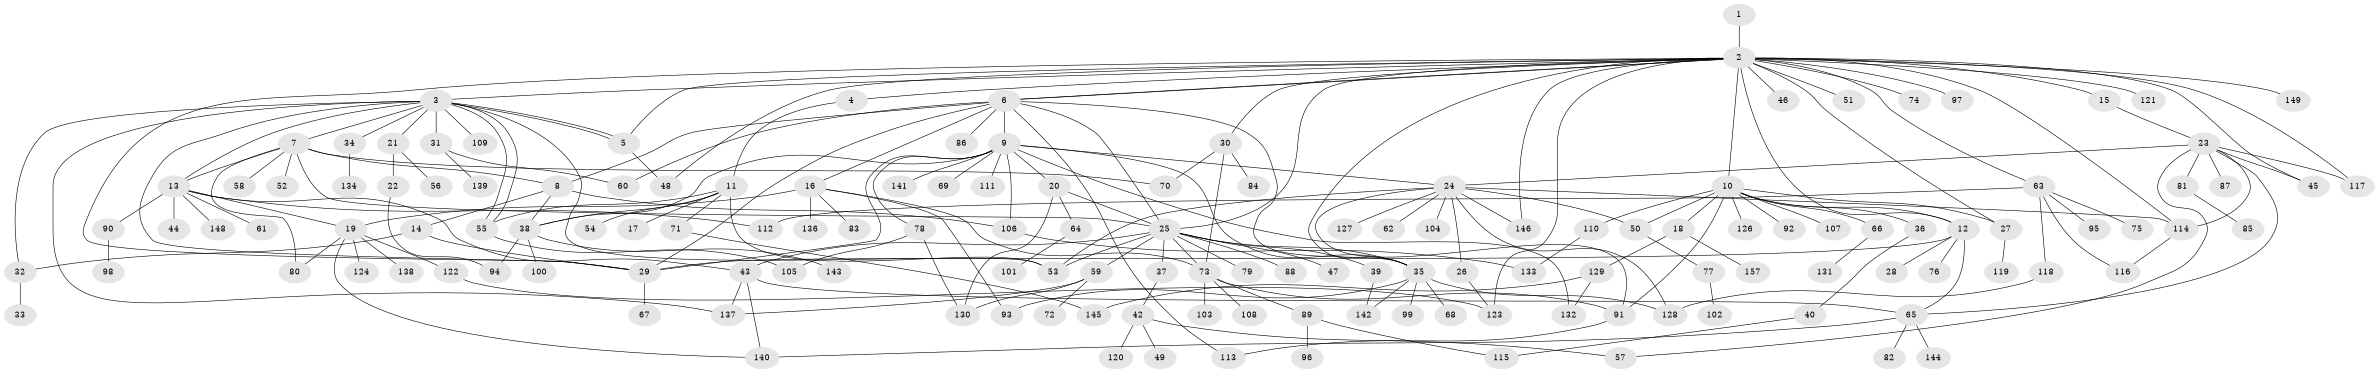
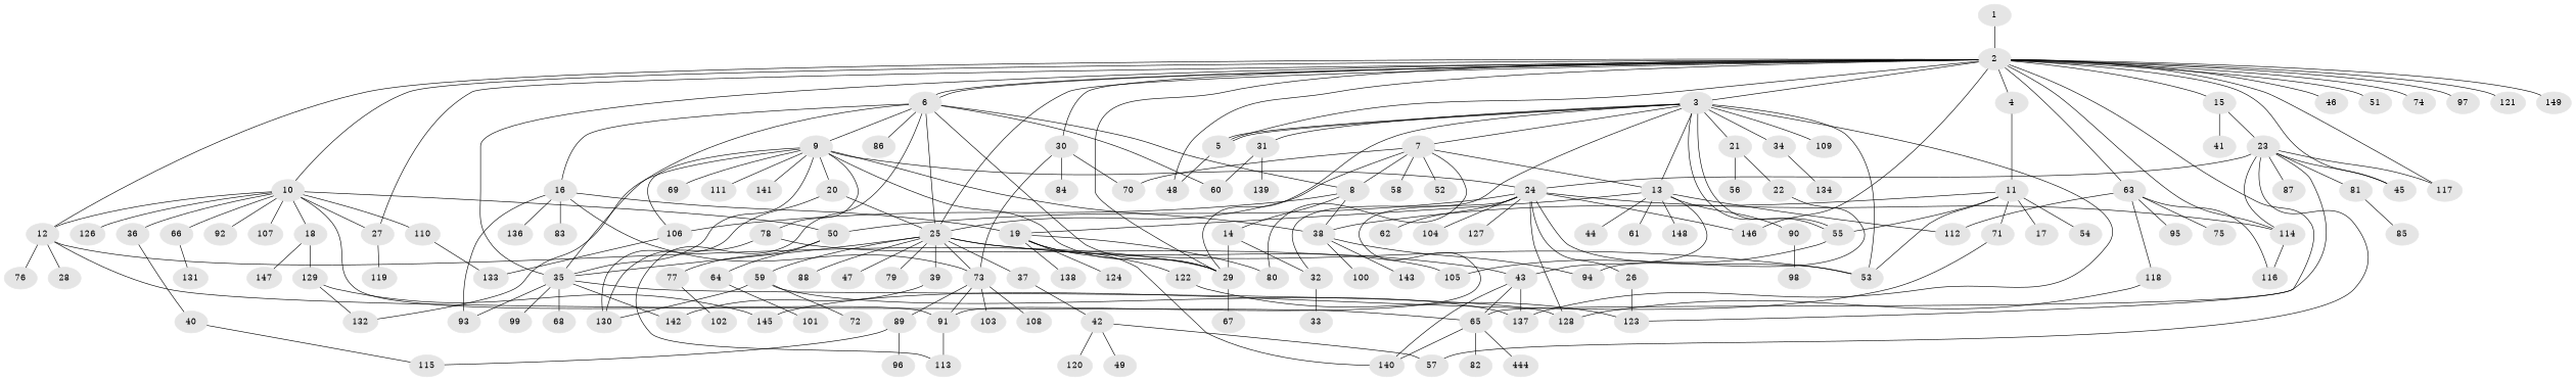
  graph {
    node [color=gray90 style=filled]
    1
    2
    3
    4
    5
    6
    10
    12
    15
    25
    27
    29
    30
    35
    45
    46
    48
    51
    63
    74
    97
    114
    117
    121
    123
    146
    149
    7
    13
    21
    31
    32
    34
    53
    55
    109
    137
    11
    8
    9
    16
    60
    86
    113
    18
    36
    50
    66
    91
    92
    107
    110
    126
    28
    65
    76
    23
+   41
    43
    73
    37
    39
    47
    59
    79
    88
    119
    67
    70
    84
    93
    128
    68
    99
    142
    112
    75
    95
    116
    118
    52
    58
    80
    19
    44
    61
    90
    148
    22
    56
    139
    33
    134
    105
    38
    17
    54
    71
    14
    106
    20
    24
    69
    78
    111
    132
    141
    83
    136
    94
    100
    143
    133
    130
    26
    62
    104
    127
    129
-   147 [label=157]
+   147
    40
    64
    77
    131
    145
    140
    82
-   144
+   144 [label=444]
    122
    124
    138
    98
    57
    81
    87
    89
    103
    108
    85
    42
    72
    115
    49
    120
    101
    102
    96
    1 -- 2
    2 -- 3
    2 -- 4
    2 -- 5
    2 -- 6
    2 -- 6
    2 -- 10
    2 -- 12
    2 -- 15
    2 -- 25
    2 -- 27
    2 -- 29
    2 -- 30
    2 -- 35
    2 -- 45
    2 -- 46
    2 -- 48
    2 -- 51
    2 -- 63
    2 -- 74
    2 -- 97
    2 -- 114
    2 -- 117
    2 -- 121
    2 -- 123
    2 -- 146
    2 -- 149
    3 -- 5
    3 -- 5
    3 -- 29
    3 -- 7
    3 -- 13
    3 -- 21
    3 -- 31
    3 -- 32
    3 -- 34
    3 -- 53
    3 -- 55
    3 -- 55
    3 -- 109
    3 -- 137
    4 -- 11
    5 -- 48
    6 -- 25
    6 -- 29
    6 -- 35
    6 -- 8
    6 -- 9
    6 -- 16
    6 -- 60
    6 -- 86
    6 -- 113
    10 -- 12
    10 -- 27
    10 -- 18
    10 -- 36
    10 -- 50
    10 -- 66
    10 -- 91
    10 -- 92
    10 -- 107
    10 -- 110
    10 -- 126
    12 -- 29
    12 -- 28
    12 -- 65
    12 -- 76
    15 -- 23
+   15 -- 41
    25 -- 35
    25 -- 53
    25 -- 43
    25 -- 73
    25 -- 37
    25 -- 39
    25 -- 47
    25 -- 59
    25 -- 79
    25 -- 88
    27 -- 119
    29 -- 67
    30 -- 73
    30 -- 70
    30 -- 84
    35 -- 93
    35 -- 128
    35 -- 68
    35 -- 99
    35 -- 142
    63 -- 112
    63 -- 75
    63 -- 95
    63 -- 116
    63 -- 118
    114 -- 116
    7 -- 25
    7 -- 13
    7 -- 8
    7 -- 70
    7 -- 52
    7 -- 58
    7 -- 80
    13 -- 43
    13 -- 112
    13 -- 19
    13 -- 44
    13 -- 61
    13 -- 90
    13 -- 148
    21 -- 22
    21 -- 56
    31 -- 60
    31 -- 139
    32 -- 33
    34 -- 134
    55 -- 105
    11 -- 53
    11 -- 55
    11 -- 38
    11 -- 17
    11 -- 54
    11 -- 71
    8 -- 38
    8 -- 14
    8 -- 106
    9 -- 29
    9 -- 35
    9 -- 38
    9 -- 106
    9 -- 20
    9 -- 24
    9 -- 69
    9 -- 78
    9 -- 111
    9 -- 132
    9 -- 141
    16 -- 73
    16 -- 93
    16 -- 19
    16 -- 83
    16 -- 136
    18 -- 129
    18 -- 147
    36 -- 40
-   20 -- 64
+   50 -- 64
    50 -- 77
    66 -- 131
    91 -- 113
    110 -- 133
    65 -- 140
    65 -- 82
    65 -- 144
    23 -- 45
    23 -- 114
    23 -- 117
    23 -- 65
    23 -- 24
    23 -- 57
    23 -- 81
    23 -- 87
    43 -- 137
    43 -- 65
    43 -- 140
    73 -- 91
    73 -- 89
    73 -- 103
    73 -- 108
    37 -- 42
    39 -- 142
    59 -- 137
    59 -- 130
    59 -- 72
    118 -- 128
    19 -- 80
    19 -- 140
    19 -- 122
    19 -- 124
    19 -- 138
    90 -- 98
    22 -- 94
    38 -- 94
    38 -- 100
    38 -- 143
    71 -- 145
    14 -- 29
    14 -- 32
    106 -- 133
    20 -- 25
    20 -- 130
    24 -- 114
    24 -- 146
    24 -- 53
    24 -- 50
    24 -- 91
    24 -- 128
    24 -- 26
    24 -- 62
    24 -- 104
    24 -- 127
    78 -- 105
    78 -- 130
    26 -- 123
    129 -- 132
    129 -- 145
    40 -- 115
    64 -- 101
    77 -- 102
    122 -- 123
    81 -- 85
    89 -- 115
    89 -- 96
    42 -- 57
    42 -- 49
    42 -- 120
  }
